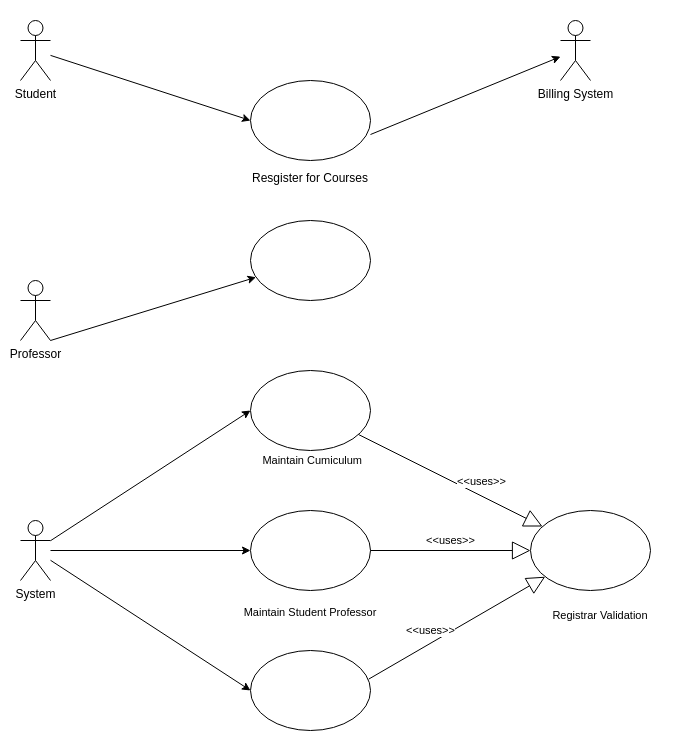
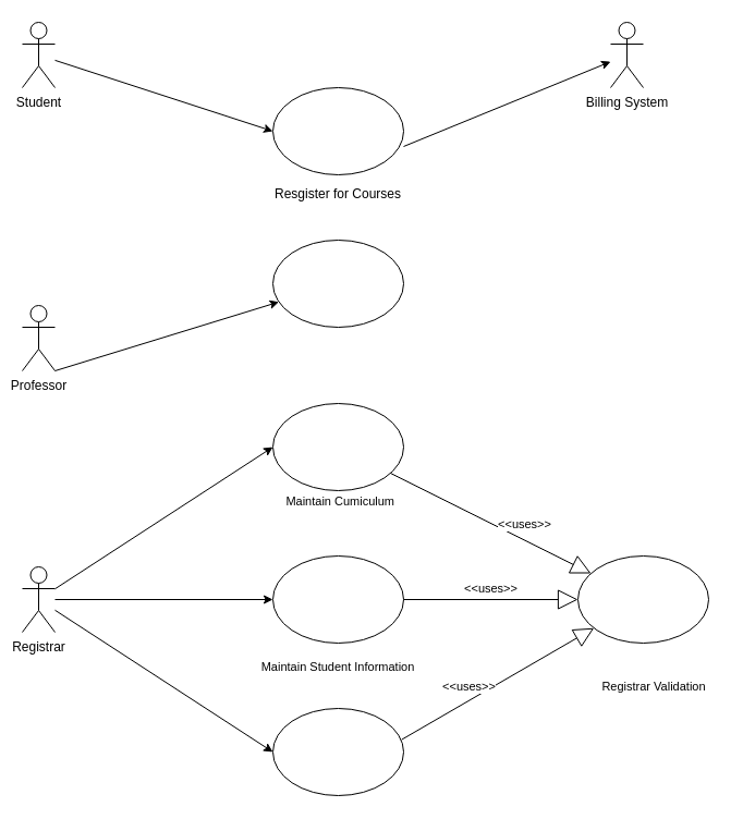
  <mxCell id="0" />
  <mxCell id="1" parent="0" />
  <mxCell id="2" value="" style="ellipse;whiteSpace=wrap;html=1;" vertex="1" parent="1"><mxGeometry x="250" y="80" width="120" height="80" as="geometry" /></mxCell>
  <mxCell id="3" value="Student" style="shape=umlActor;verticalLabelPosition=bottom;verticalAlign=top;html=1;outlineConnect=0;" vertex="1" parent="1"><mxGeometry x="20" y="20" width="30" height="60" as="geometry" /></mxCell>
  <mxCell id="4" value="Billing System" style="shape=umlActor;verticalLabelPosition=bottom;verticalAlign=top;html=1;outlineConnect=0;" vertex="1" parent="1"><mxGeometry x="560" y="20" width="30" height="60" as="geometry" /></mxCell>
  <mxCell id="5" value="Resgister for Courses&lt;div&gt;&lt;span style=&quot;white-space: pre;&quot;&gt;&#09;&lt;/span&gt;&lt;/div&gt;" style="text;html=1;align=center;verticalAlign=middle;whiteSpace=wrap;rounded=0;" vertex="1" parent="1"><mxGeometry x="230" y="170" width="160" height="30" as="geometry" /></mxCell>
  <mxCell id="6" value="" style="endArrow=classic;html=1;rounded=0;entryX=0;entryY=0.5;entryDx=0;entryDy=0;" edge="1" parent="1" source="3" target="2"><mxGeometry width="50" height="50" relative="1" as="geometry"><mxPoint x="80" y="120" as="sourcePoint" /><mxPoint x="130" y="70" as="targetPoint" /></mxGeometry></mxCell>
  <mxCell id="7" value="" style="endArrow=classic;html=1;rounded=0;" edge="1" parent="1" target="4"><mxGeometry width="50" height="50" relative="1" as="geometry"><mxPoint x="370" y="134" as="sourcePoint" /><mxPoint x="540" y="29.999" as="targetPoint" /><Array as="points" /></mxGeometry></mxCell>
  <mxCell id="8" value="Professor" style="shape=umlActor;verticalLabelPosition=bottom;verticalAlign=top;html=1;outlineConnect=0;" vertex="1" parent="1"><mxGeometry x="20" y="280" width="30" height="60" as="geometry" /></mxCell>
  <mxCell id="9" value="" style="ellipse;whiteSpace=wrap;html=1;" vertex="1" parent="1"><mxGeometry x="250" y="220" width="120" height="80" as="geometry" /></mxCell>
- <mxCell id="10" value="System" style="shape=umlActor;verticalLabelPosition=bottom;verticalAlign=top;html=1;outlineConnect=0;" vertex="1" parent="1"><mxGeometry x="20" y="520" width="30" height="60" as="geometry" /></mxCell>
+ <mxCell id="10" value="Registrar" style="shape=umlActor;verticalLabelPosition=bottom;verticalAlign=top;html=1;outlineConnect=0;" vertex="1" parent="1"><mxGeometry x="20" y="520" width="30" height="60" as="geometry" /></mxCell>
  <mxCell id="11" value="" style="ellipse;whiteSpace=wrap;html=1;" vertex="1" parent="1"><mxGeometry x="250" y="370" width="120" height="80" as="geometry" /></mxCell>
  <mxCell id="12" value="" style="ellipse;whiteSpace=wrap;html=1;" vertex="1" parent="1"><mxGeometry x="250" y="510" width="120" height="80" as="geometry" /></mxCell>
  <mxCell id="13" value="" style="ellipse;whiteSpace=wrap;html=1;" vertex="1" parent="1"><mxGeometry x="250" y="650" width="120" height="80" as="geometry" /></mxCell>
  <mxCell id="14" value="" style="ellipse;whiteSpace=wrap;html=1;" vertex="1" parent="1"><mxGeometry x="530" y="510" width="120" height="80" as="geometry" /></mxCell>
  <mxCell id="15" value="" style="endArrow=classic;html=1;rounded=0;exitX=1;exitY=1;exitDx=0;exitDy=0;exitPerimeter=0;" edge="1" parent="1" source="8" target="9"><mxGeometry width="50" height="50" relative="1" as="geometry"><mxPoint x="120" y="320" as="sourcePoint" /><mxPoint x="170" y="270" as="targetPoint" /></mxGeometry></mxCell>
  <mxCell id="16" value="" style="endArrow=classic;html=1;rounded=0;entryX=0;entryY=0.5;entryDx=0;entryDy=0;" edge="1" parent="1" source="10" target="11"><mxGeometry width="50" height="50" relative="1" as="geometry"><mxPoint x="100" y="500" as="sourcePoint" /><mxPoint x="150" y="450" as="targetPoint" /></mxGeometry></mxCell>
  <mxCell id="17" value="" style="endArrow=classic;html=1;rounded=0;entryX=0;entryY=0.5;entryDx=0;entryDy=0;" edge="1" parent="1" target="12"><mxGeometry width="50" height="50" relative="1" as="geometry"><mxPoint x="50" y="550" as="sourcePoint" /><mxPoint x="150" y="540" as="targetPoint" /></mxGeometry></mxCell>
  <mxCell id="18" value="" style="endArrow=classic;html=1;rounded=0;entryX=0;entryY=0.5;entryDx=0;entryDy=0;" edge="1" parent="1" source="10" target="13"><mxGeometry width="50" height="50" relative="1" as="geometry"><mxPoint x="120" y="680" as="sourcePoint" /><mxPoint x="170" y="630" as="targetPoint" /></mxGeometry></mxCell>
  <mxCell id="19" value="&amp;lt;&amp;lt;uses&amp;gt;&amp;gt;" style="endArrow=block;endSize=16;endFill=0;html=1;rounded=0;strokeColor=default;align=center;verticalAlign=middle;fontFamily=Helvetica;fontSize=11;fontColor=default;labelBackgroundColor=default;" edge="1" parent="1" source="12" target="14"><mxGeometry y="10" width="160" relative="1" as="geometry"><mxPoint x="370" y="550" as="sourcePoint" /><mxPoint x="530" y="550" as="targetPoint" /><mxPoint as="offset" /></mxGeometry></mxCell>
  <mxCell id="20" value="&amp;lt;&amp;lt;uses&amp;gt;&amp;gt;" style="endArrow=block;endSize=16;endFill=0;html=1;rounded=0;strokeColor=default;align=center;verticalAlign=middle;fontFamily=Helvetica;fontSize=11;fontColor=default;labelBackgroundColor=default;" edge="1" parent="1" source="11" target="14"><mxGeometry x="0.261" y="13" width="160" relative="1" as="geometry"><mxPoint x="360" y="460" as="sourcePoint" /><mxPoint x="520" y="460" as="targetPoint" /><mxPoint x="1" as="offset" /></mxGeometry></mxCell>
  <mxCell id="21" value="&amp;lt;&amp;lt;uses&amp;gt;&amp;gt;" style="endArrow=block;endSize=16;endFill=0;html=1;rounded=0;strokeColor=default;align=center;verticalAlign=middle;fontFamily=Helvetica;fontSize=11;fontColor=default;labelBackgroundColor=default;exitX=0.985;exitY=0.358;exitDx=0;exitDy=0;exitPerimeter=0;" edge="1" parent="1" source="13" target="14"><mxGeometry x="-0.237" y="11" width="160" relative="1" as="geometry"><mxPoint x="370" y="650" as="sourcePoint" /><mxPoint x="530" y="650" as="targetPoint" /><mxPoint as="offset" /></mxGeometry></mxCell>
  <mxCell id="22" value="&lt;span style=&quot;white-space: pre;&quot;&gt;&#09;&lt;/span&gt;Maintain Cumiculum" style="text;html=1;align=center;verticalAlign=middle;whiteSpace=wrap;rounded=0;fontFamily=Helvetica;fontSize=11;fontColor=default;labelBackgroundColor=default;" vertex="1" parent="1"><mxGeometry x="230" y="445" width="140" height="30" as="geometry" /></mxCell>
- <mxCell id="23" value="&lt;br&gt;&lt;div&gt;Maintain Student Professor&lt;/div&gt;" style="text;html=1;align=center;verticalAlign=middle;whiteSpace=wrap;rounded=0;fontFamily=Helvetica;fontSize=11;fontColor=default;labelBackgroundColor=default;" vertex="1" parent="1"><mxGeometry x="235" y="590" width="150" height="30" as="geometry" /></mxCell>
- <mxCell id="24" value="Registrar Validation" style="text;html=1;align=center;verticalAlign=middle;whiteSpace=wrap;rounded=0;fontFamily=Helvetica;fontSize=11;fontColor=default;labelBackgroundColor=default;" vertex="1" parent="1"><mxGeometry x="540" y="600" width="120" height="30" as="geometry" /></mxCell>
+ <mxCell id="23" value="&lt;br&gt;&lt;div&gt;Maintain Student Information&lt;/div&gt;" style="text;html=1;align=center;verticalAlign=middle;whiteSpace=wrap;rounded=0;fontFamily=Helvetica;fontSize=11;fontColor=default;labelBackgroundColor=default;" vertex="1" parent="1"><mxGeometry x="235" y="590" width="150" height="30" as="geometry" /></mxCell>
+ <mxCell id="24" value="Registrar Validation" style="text;html=1;align=center;verticalAlign=middle;whiteSpace=wrap;rounded=0;fontFamily=Helvetica;fontSize=11;fontColor=default;labelBackgroundColor=default;" vertex="1" parent="1"><mxGeometry x="540" y="615" width="120" height="30" as="geometry" /></mxCell>
